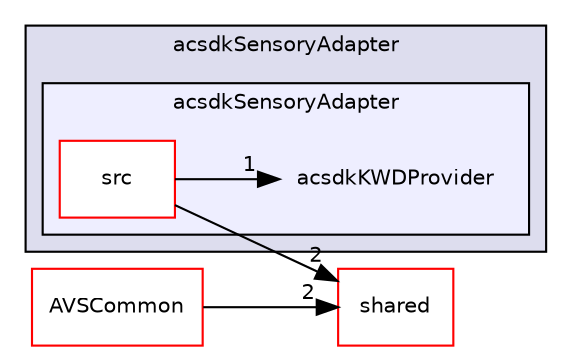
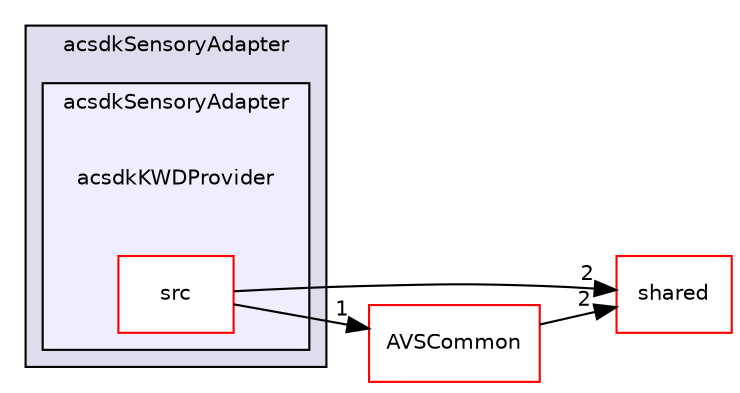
  digraph {
    compound=true
    rankdir=LR
    node [fontname=Helvetica fontsize=10 shape=box color=red fillcolor=white style=filled]
    edge [headlabel=2 labeldistance=1.5 labelfontname=Helvetica labelfontsize=10]
    n1 [label=acsdkKWDProvider shape=plaintext color="" fillcolor="" style=""]
    n2 [label=src]
    n3 [label=shared]
    n4 [label=AVSCommon]
    subgraph cluster_1 {
      bgcolor="#ddddee"
      fontname=Helvetica
      fontsize=10
      label=acsdkSensoryAdapter
      pencolor=black
      subgraph cluster_2 {
        bgcolor="#eeeeff"
        fontname=Helvetica
        fontsize=10
        label=acsdkSensoryAdapter
        pencolor=black
        n1
        n2
      }
    }
    n2 -> n3
-   n2 -> n1 [headlabel=1]
+   n2 -> n4 [headlabel=1]
    n4 -> n3
  }
